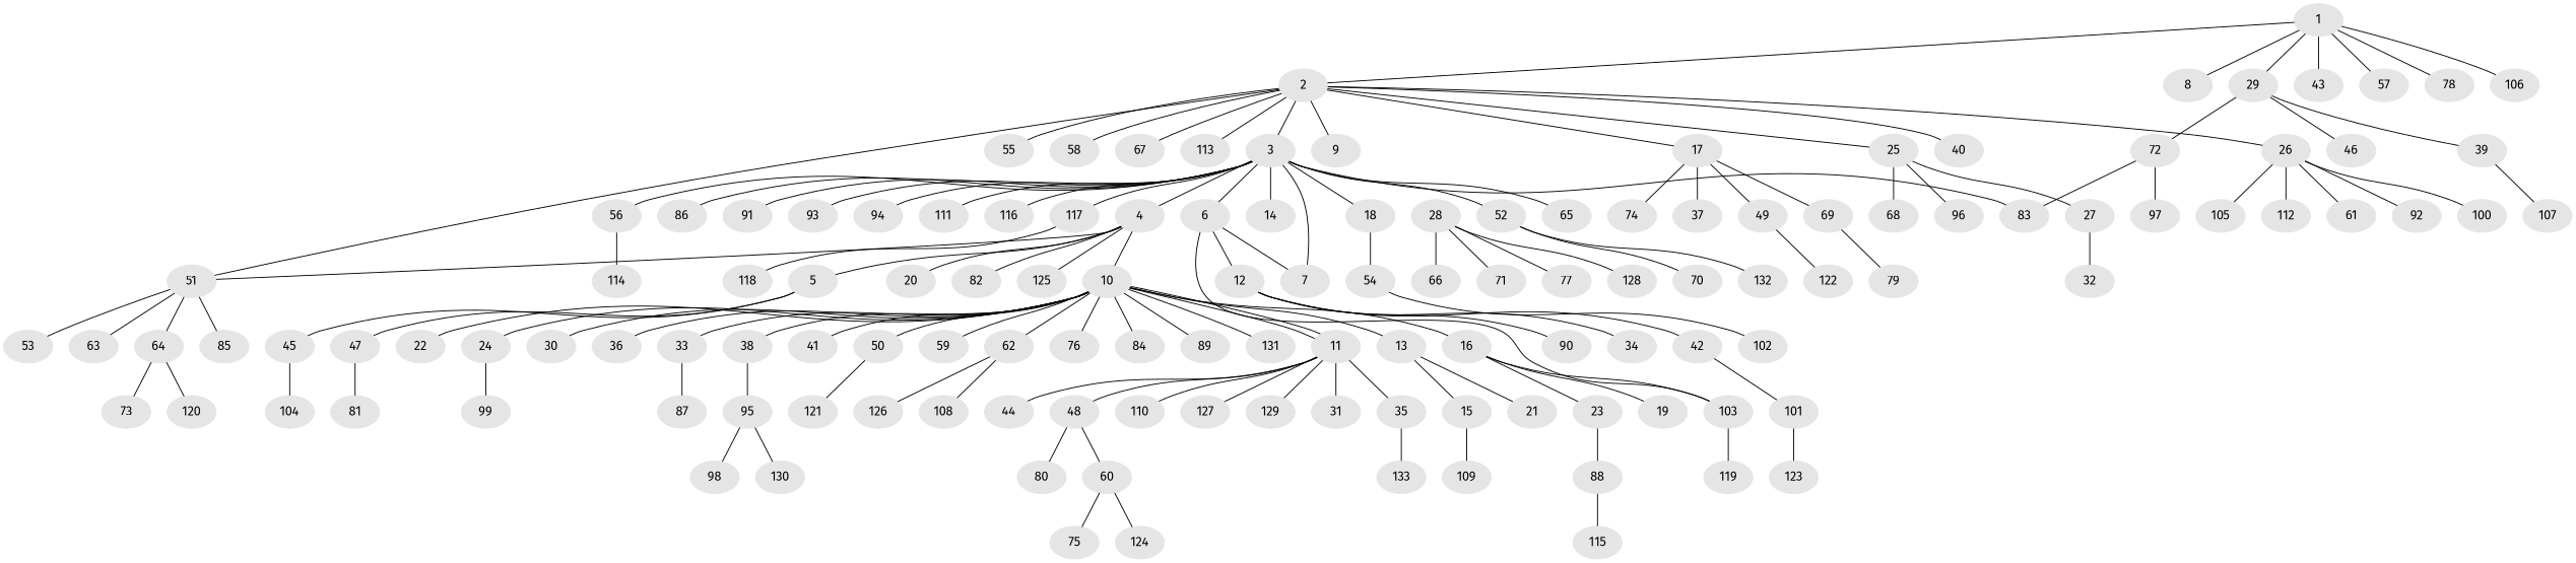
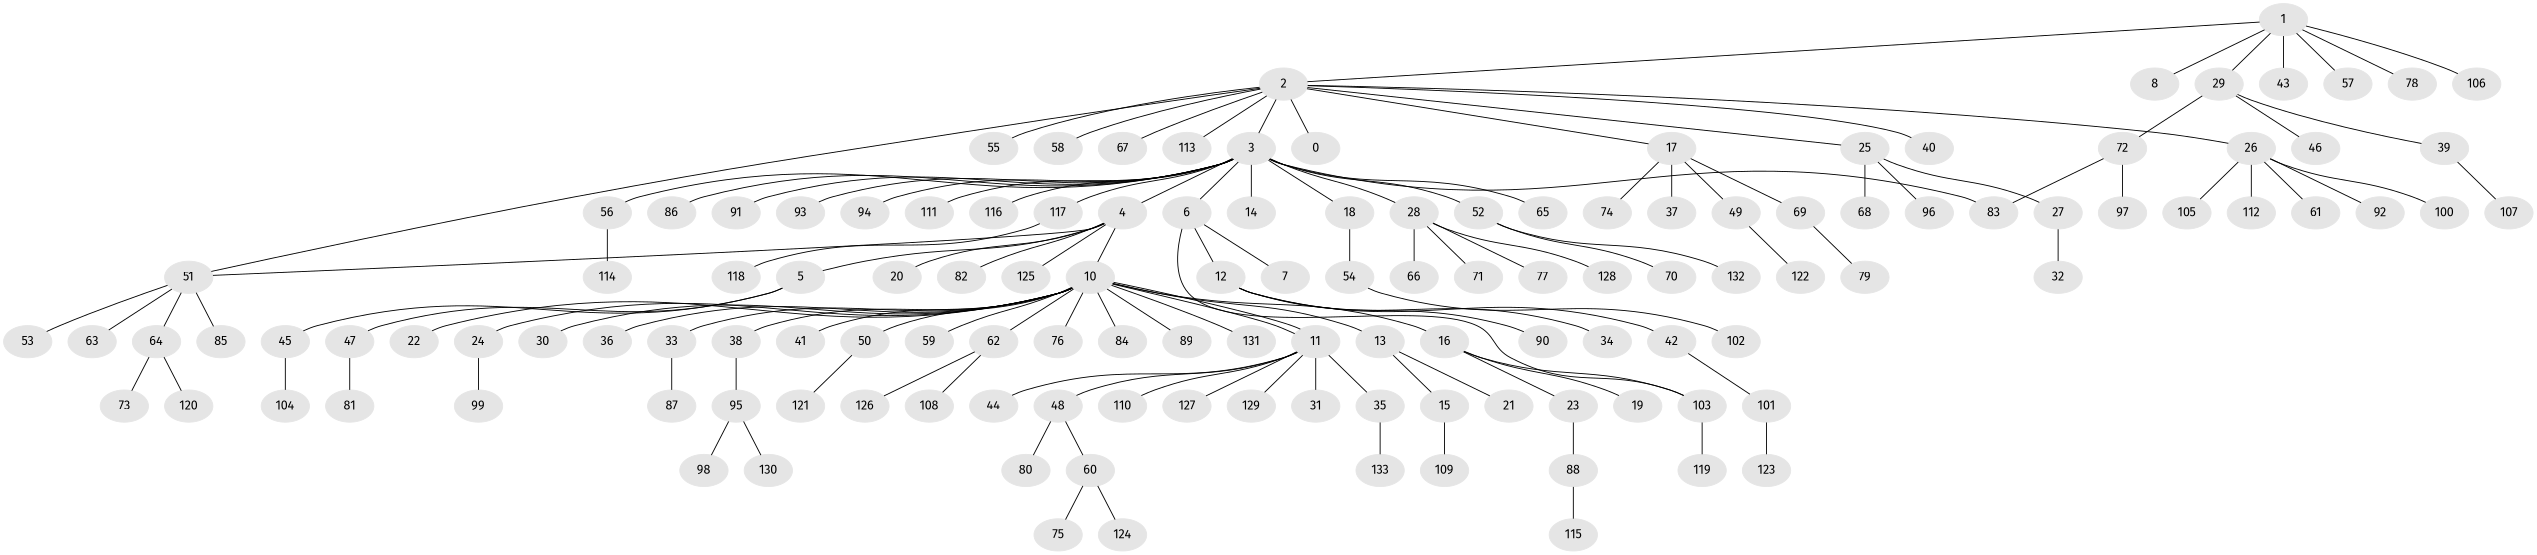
  graph {
    fontname="Fira Sans"
    node [color=gray90 fontname="Fira Sans" style=filled]
    edge [fontname="Fira Sans"]
    1
    2
    8
    29
    43
    57
    78
    106
    3
-   9
+   9 [label=0]
    17
    25
    26
    40
    51
    55
    58
    67
    113
    39
    46
    72
    4
    6
    14
    18
    28
    52
    56
    65
    83
    86
    91
    93
    94
    111
    116
    117
    37
    49
    69
    74
    27
    68
    96
    61
    92
    100
    105
    112
    53
    63
    64
    85
    5
    10
    20
    82
    125
    7
    12
    103
    54
    66
    71
    77
    128
    70
    132
    114
    118
    45
    47
    11
    13
    16
    22
    24
    30
    33
    36
    38
    41
    50
    59
    62
    76
    84
    89
    131
    104
    81
    34
    42
    90
    119
    31
    35
    44
    48
    110
    127
    129
    15
    21
    19
    23
    99
    87
    95
    121
    108
    126
    133
    60
    80
    101
    109
    88
    122
    79
    102
    115
    32
    107
    97
    123
    75
    124
    73
    120
    98
    130
    1 -- 2
    1 -- 8
    1 -- 29
    1 -- 43
    1 -- 57
    1 -- 78
    1 -- 106
    2 -- 3
    2 -- 9
    2 -- 17
    2 -- 25
    2 -- 26
    2 -- 40
    2 -- 51
    2 -- 55
    2 -- 58
    2 -- 67
    2 -- 113
    29 -- 39
    29 -- 46
    29 -- 72
    3 -- 4
    3 -- 6
    3 -- 14
    3 -- 18
-   3 -- 7
+   3 -- 28
    3 -- 52
    3 -- 56
    3 -- 65
    3 -- 83
    3 -- 86
    3 -- 91
    3 -- 93
    3 -- 94
    3 -- 111
    3 -- 116
    3 -- 117
    17 -- 37
    17 -- 49
    17 -- 69
    17 -- 74
    25 -- 27
    25 -- 68
    25 -- 96
    26 -- 61
    26 -- 92
    26 -- 100
    26 -- 105
    26 -- 112
    51 -- 53
    51 -- 63
    51 -- 64
    51 -- 85
    39 -- 107
    72 -- 83
    72 -- 97
    4 -- 51
    4 -- 5
    4 -- 10
    4 -- 20
    4 -- 82
    4 -- 125
    6 -- 7
    6 -- 12
    6 -- 103
    18 -- 54
    28 -- 66
    28 -- 71
    28 -- 77
    28 -- 128
    52 -- 70
    52 -- 132
    56 -- 114
    117 -- 118
    49 -- 122
    69 -- 79
    27 -- 32
    64 -- 73
    64 -- 120
    5 -- 45
    5 -- 47
    10 -- 11
    10 -- 11
    10 -- 13
    10 -- 16
    10 -- 22
    10 -- 24
    10 -- 30
    10 -- 33
    10 -- 36
    10 -- 38
    10 -- 41
    10 -- 50
    10 -- 59
    10 -- 62
    10 -- 76
    10 -- 84
    10 -- 89
    10 -- 131
    12 -- 34
    12 -- 42
    12 -- 90
    103 -- 119
    54 -- 102
    45 -- 104
    47 -- 81
    11 -- 31
    11 -- 35
    11 -- 44
    11 -- 48
    11 -- 110
    11 -- 127
    11 -- 129
    13 -- 15
    13 -- 21
    16 -- 103
    16 -- 19
    16 -- 23
    24 -- 99
    33 -- 87
    38 -- 95
    50 -- 121
    62 -- 108
    62 -- 126
    42 -- 101
    35 -- 133
    48 -- 60
    48 -- 80
    15 -- 109
    23 -- 88
    95 -- 98
    95 -- 130
    60 -- 75
    60 -- 124
    101 -- 123
    88 -- 115
  }
